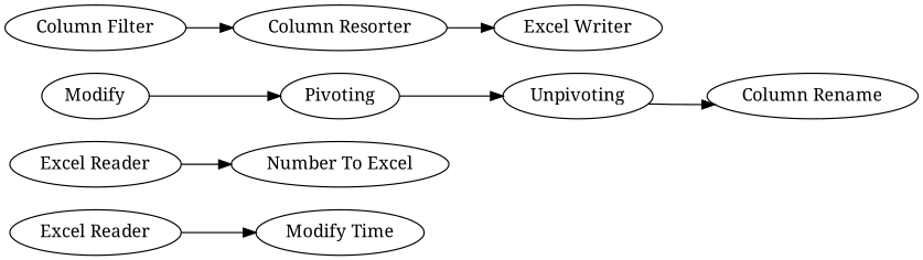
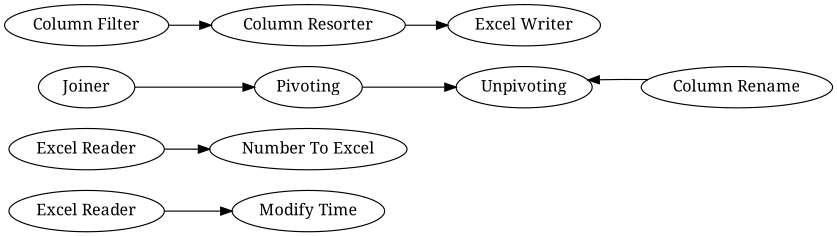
  digraph {
    fontname="Noto Serif"
    rankdir=LR
    node [fontname="Noto Serif"]
    edge [fontname="Noto Serif"]
    n1 [label="Excel Reader"]
    n2 [label="Modify Time"]
    n3 [label="Excel Reader"]
    n4 [label="Number To Excel"]
-   n5 [label=Modify]
+   n5 [label=Joiner]
    n6 [label=Pivoting]
    n7 [label=Unpivoting]
    n8 [label="Column Rename"]
    n9 [label="Column Filter"]
    n10 [label="Column Resorter"]
    n11 [label="Excel Writer"]
    n1 -> n2
    n3 -> n4
    n5 -> n6
    n6 -> n7
-   n7 -> n8
+   n8 -> n7
    n9 -> n10
    n10 -> n11
  }
